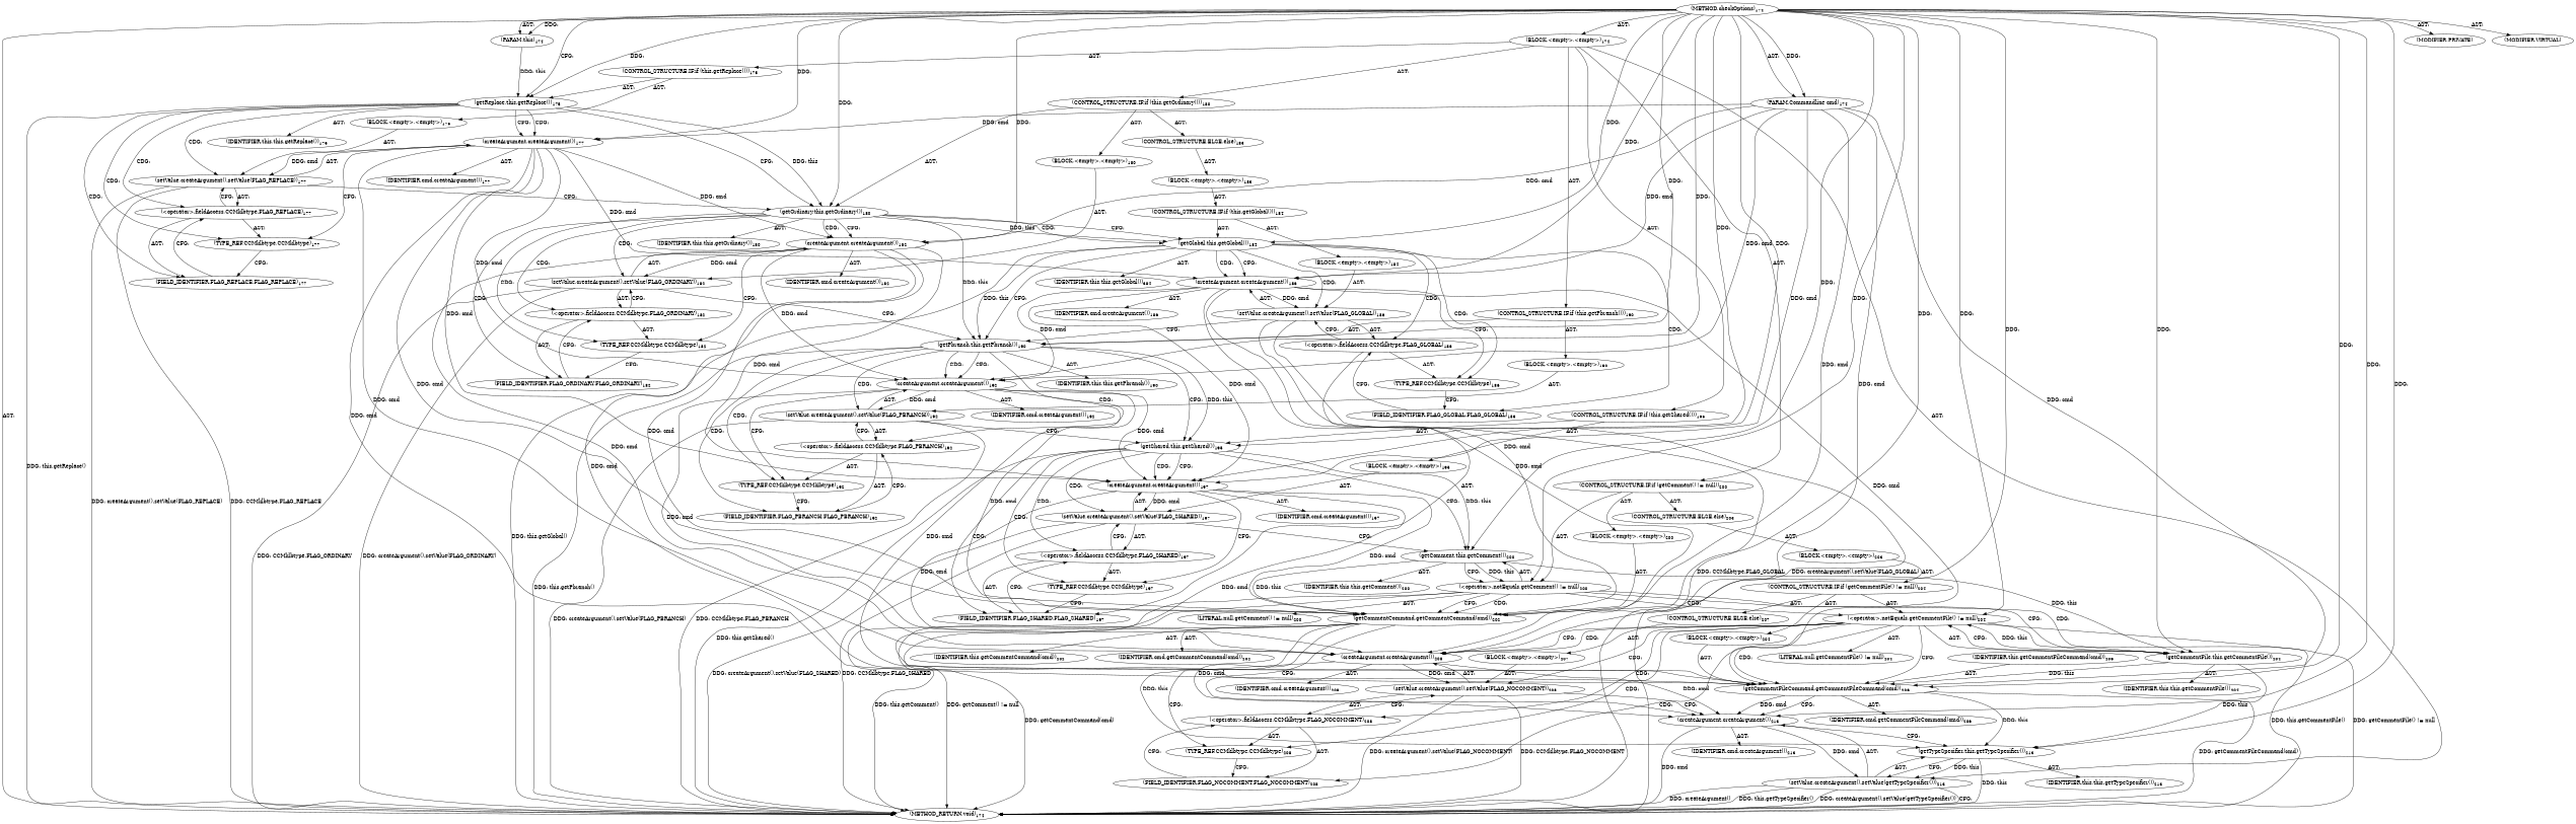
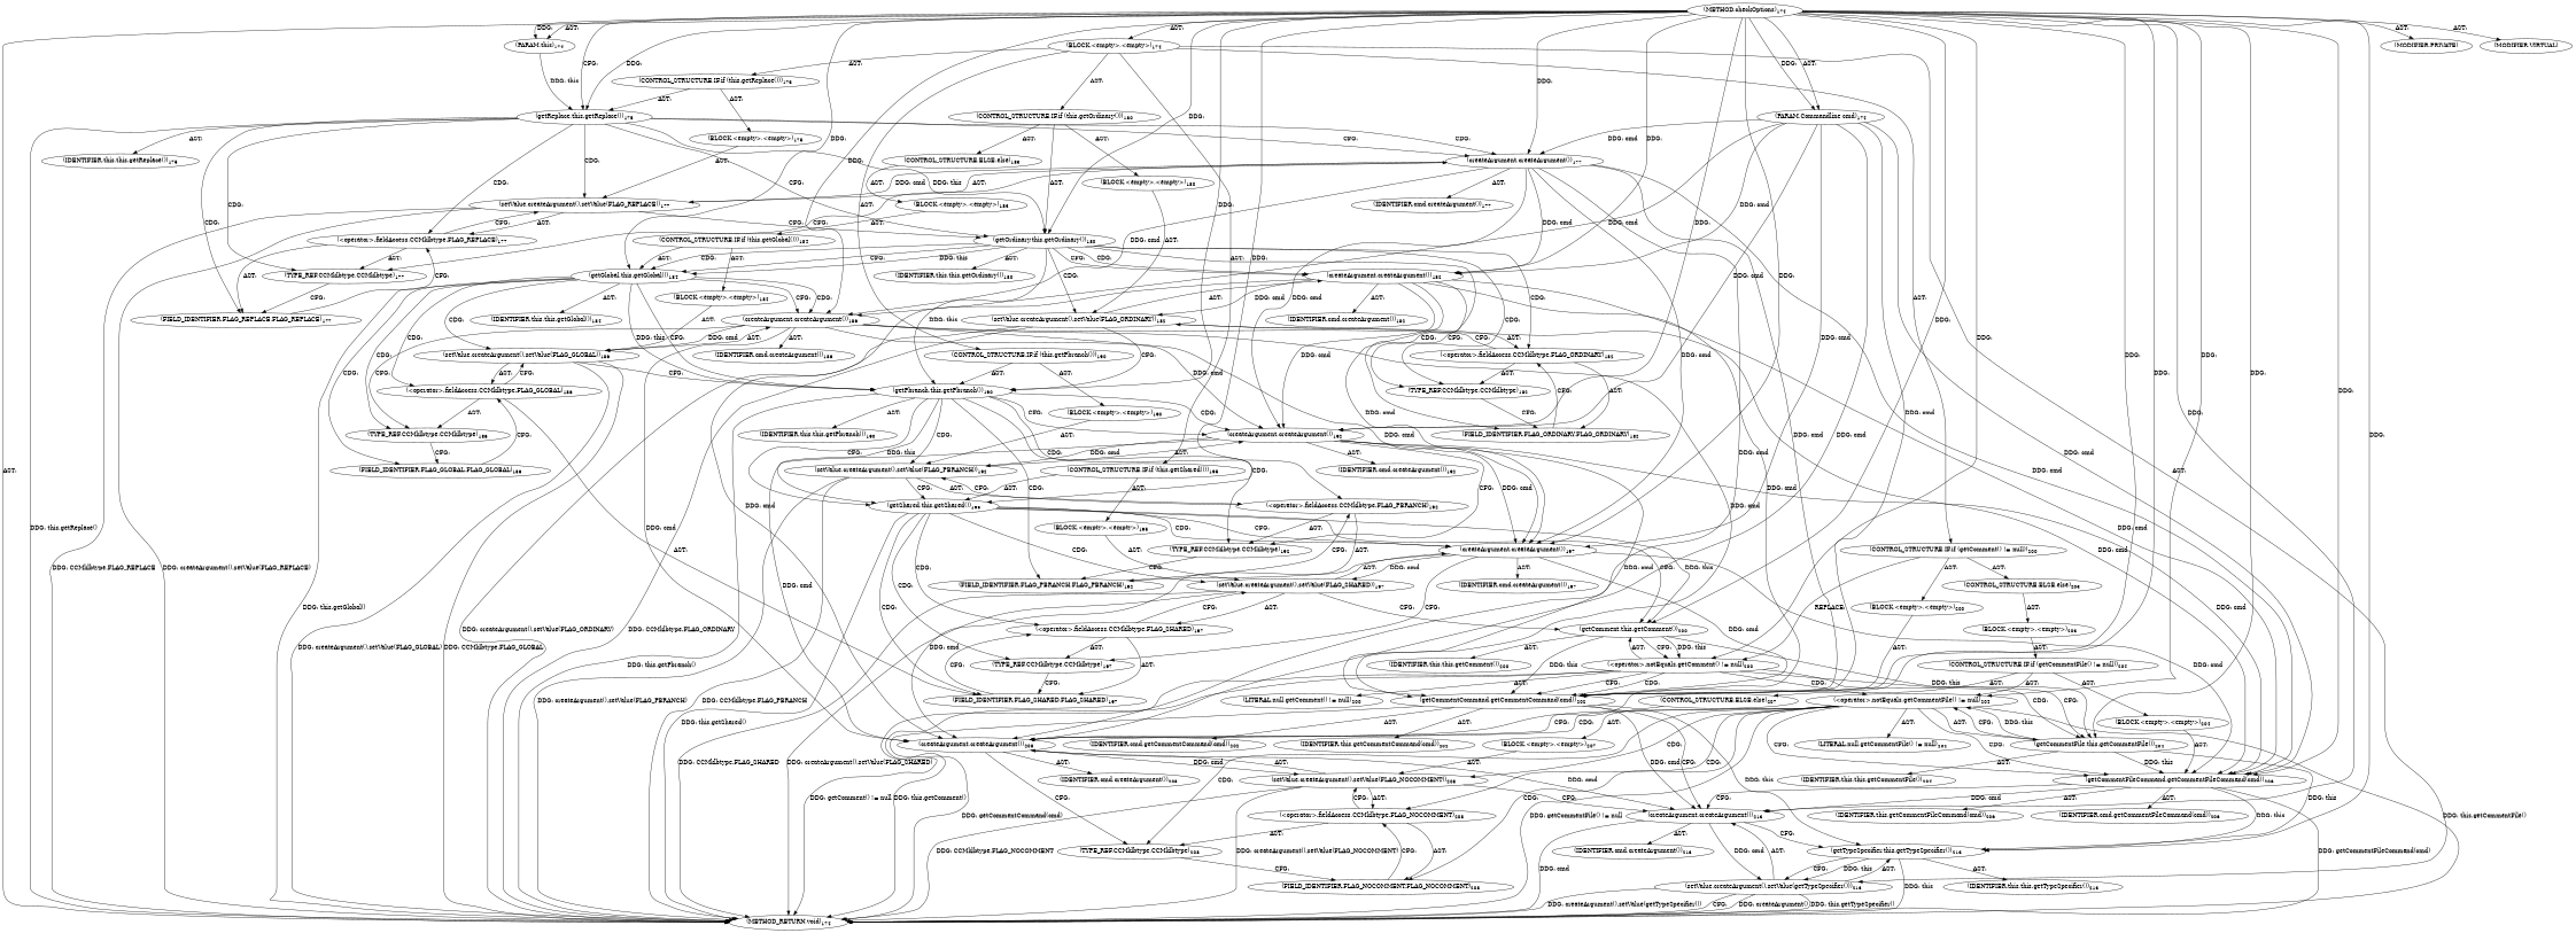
  digraph {
    n1 [label=<(METHOD,checkOptions)<SUB>174</SUB>>]
    n2 [label=<(PARAM,this)<SUB>174</SUB>>]
    n3 [label=<(PARAM,Commandline cmd)<SUB>174</SUB>>]
    n4 [label=<(BLOCK,&lt;empty&gt;,&lt;empty&gt;)<SUB>174</SUB>>]
    n5 [label=<(getReplace,this.getReplace())<SUB>175</SUB>>]
    n6 [label=<(createArgument,createArgument())<SUB>177</SUB>>]
    n7 [label=<(getOrdinary,this.getOrdinary())<SUB>180</SUB>>]
    n8 [label=<(createArgument,createArgument())<SUB>182</SUB>>]
    n9 [label=<(getGlobal,this.getGlobal())<SUB>184</SUB>>]
    n10 [label=<(createArgument,createArgument())<SUB>186</SUB>>]
    n11 [label=<(getPbranch,this.getPbranch())<SUB>190</SUB>>]
    n12 [label=<(createArgument,createArgument())<SUB>192</SUB>>]
    n13 [label=<(getShared,this.getShared())<SUB>195</SUB>>]
    n14 [label=<(createArgument,createArgument())<SUB>197</SUB>>]
    n15 [label=<(&lt;operator&gt;.notEquals,getComment() != null)<SUB>200</SUB>>]
    n16 [label=<(getComment,this.getComment())<SUB>200</SUB>>]
    n17 [label=<(getCommentCommand,getCommentCommand(cmd))<SUB>202</SUB>>]
    n18 [label=<(&lt;operator&gt;.notEquals,getCommentFile() != null)<SUB>204</SUB>>]
    n19 [label=<(getCommentFile,this.getCommentFile())<SUB>204</SUB>>]
    n20 [label=<(getCommentFileCommand,getCommentFileCommand(cmd))<SUB>206</SUB>>]
    n21 [label=<(createArgument,createArgument())<SUB>208</SUB>>]
    n22 [label=<(createArgument,createArgument())<SUB>213</SUB>>]
    n23 [label=<(getTypeSpecifier,this.getTypeSpecifier())<SUB>213</SUB>>]
    n24 [label=<(MODIFIER,PRIVATE)>]
    n25 [label=<(MODIFIER,VIRTUAL)>]
    n26 [label=<(METHOD_RETURN,void)<SUB>174</SUB>>]
    n27 [label=<(CONTROL_STRUCTURE,IF,if (this.getReplace()))<SUB>175</SUB>>]
    n28 [label=<(CONTROL_STRUCTURE,IF,if (this.getOrdinary()))<SUB>180</SUB>>]
    n29 [label=<(CONTROL_STRUCTURE,IF,if (this.getPbranch()))<SUB>190</SUB>>]
    n30 [label=<(CONTROL_STRUCTURE,IF,if (this.getShared()))<SUB>195</SUB>>]
    n31 [label=<(CONTROL_STRUCTURE,IF,if (getComment() != null))<SUB>200</SUB>>]
    n32 [label=<(setValue,createArgument().setValue(getTypeSpecifier()))<SUB>213</SUB>>]
    n33 [label=<(IDENTIFIER,this,this.getReplace())<SUB>175</SUB>>]
    n34 [label=<(setValue,createArgument().setValue(FLAG_REPLACE))<SUB>177</SUB>>]
    n35 [label=<(&lt;operator&gt;.fieldAccess,CCMklbtype.FLAG_REPLACE)<SUB>177</SUB>>]
    n36 [label=<(TYPE_REF,CCMklbtype,CCMklbtype)<SUB>177</SUB>>]
    n37 [label=<(FIELD_IDENTIFIER,FLAG_REPLACE,FLAG_REPLACE)<SUB>177</SUB>>]
    n38 [label=<(IDENTIFIER,cmd,createArgument())<SUB>177</SUB>>]
    n39 [label=<(IDENTIFIER,this,this.getOrdinary())<SUB>180</SUB>>]
    n40 [label=<(setValue,createArgument().setValue(FLAG_ORDINARY))<SUB>182</SUB>>]
    n41 [label=<(&lt;operator&gt;.fieldAccess,CCMklbtype.FLAG_ORDINARY)<SUB>182</SUB>>]
    n42 [label=<(TYPE_REF,CCMklbtype,CCMklbtype)<SUB>182</SUB>>]
    n43 [label=<(FIELD_IDENTIFIER,FLAG_ORDINARY,FLAG_ORDINARY)<SUB>182</SUB>>]
    n44 [label=<(IDENTIFIER,cmd,createArgument())<SUB>182</SUB>>]
-   n45 [label=<(IDENTIFIER,this,this.getGlobal())<SUB>384</SUB>>]
+   n45 [label=<(IDENTIFIER,this,this.getGlobal())<SUB>184</SUB>>]
    n46 [label=<(setValue,createArgument().setValue(FLAG_GLOBAL))<SUB>186</SUB>>]
    n47 [label=<(&lt;operator&gt;.fieldAccess,CCMklbtype.FLAG_GLOBAL)<SUB>186</SUB>>]
    n48 [label=<(TYPE_REF,CCMklbtype,CCMklbtype)<SUB>186</SUB>>]
    n49 [label=<(FIELD_IDENTIFIER,FLAG_GLOBAL,FLAG_GLOBAL)<SUB>186</SUB>>]
    n50 [label=<(IDENTIFIER,cmd,createArgument())<SUB>186</SUB>>]
    n51 [label=<(IDENTIFIER,this,this.getPbranch())<SUB>190</SUB>>]
    n52 [label=<(setValue,createArgument().setValue(FLAG_PBRANCH))<SUB>192</SUB>>]
    n53 [label=<(&lt;operator&gt;.fieldAccess,CCMklbtype.FLAG_PBRANCH)<SUB>192</SUB>>]
    n54 [label=<(TYPE_REF,CCMklbtype,CCMklbtype)<SUB>192</SUB>>]
    n55 [label=<(FIELD_IDENTIFIER,FLAG_PBRANCH,FLAG_PBRANCH)<SUB>192</SUB>>]
    n56 [label=<(IDENTIFIER,cmd,createArgument())<SUB>192</SUB>>]
    n57 [label=<(setValue,createArgument().setValue(FLAG_SHARED))<SUB>197</SUB>>]
    n58 [label=<(&lt;operator&gt;.fieldAccess,CCMklbtype.FLAG_SHARED)<SUB>197</SUB>>]
    n59 [label=<(TYPE_REF,CCMklbtype,CCMklbtype)<SUB>197</SUB>>]
    n60 [label=<(FIELD_IDENTIFIER,FLAG_SHARED,FLAG_SHARED)<SUB>197</SUB>>]
    n61 [label=<(IDENTIFIER,cmd,createArgument())<SUB>197</SUB>>]
    n62 [label=<(LITERAL,null,getComment() != null)<SUB>200</SUB>>]
    n63 [label=<(IDENTIFIER,this,this.getComment())<SUB>200</SUB>>]
    n64 [label=<(IDENTIFIER,this,getCommentCommand(cmd))<SUB>202</SUB>>]
    n65 [label=<(IDENTIFIER,cmd,getCommentCommand(cmd))<SUB>202</SUB>>]
    n66 [label=<(LITERAL,null,getCommentFile() != null)<SUB>204</SUB>>]
    n67 [label=<(setValue,createArgument().setValue(FLAG_NOCOMMENT))<SUB>208</SUB>>]
    n68 [label=<(&lt;operator&gt;.fieldAccess,CCMklbtype.FLAG_NOCOMMENT)<SUB>208</SUB>>]
    n69 [label=<(TYPE_REF,CCMklbtype,CCMklbtype)<SUB>208</SUB>>]
    n70 [label=<(FIELD_IDENTIFIER,FLAG_NOCOMMENT,FLAG_NOCOMMENT)<SUB>208</SUB>>]
    n71 [label=<(IDENTIFIER,this,this.getCommentFile())<SUB>204</SUB>>]
    n72 [label=<(IDENTIFIER,this,getCommentFileCommand(cmd))<SUB>206</SUB>>]
    n73 [label=<(IDENTIFIER,cmd,getCommentFileCommand(cmd))<SUB>206</SUB>>]
    n74 [label=<(IDENTIFIER,cmd,createArgument())<SUB>208</SUB>>]
    n75 [label=<(IDENTIFIER,cmd,createArgument())<SUB>213</SUB>>]
    n76 [label=<(IDENTIFIER,this,this.getTypeSpecifier())<SUB>213</SUB>>]
    n77 [label=<(BLOCK,&lt;empty&gt;,&lt;empty&gt;)<SUB>175</SUB>>]
    n78 [label=<(BLOCK,&lt;empty&gt;,&lt;empty&gt;)<SUB>180</SUB>>]
    n79 [label=<(CONTROL_STRUCTURE,ELSE,else)<SUB>183</SUB>>]
    n80 [label=<(BLOCK,&lt;empty&gt;,&lt;empty&gt;)<SUB>190</SUB>>]
    n81 [label=<(BLOCK,&lt;empty&gt;,&lt;empty&gt;)<SUB>195</SUB>>]
    n82 [label=<(BLOCK,&lt;empty&gt;,&lt;empty&gt;)<SUB>200</SUB>>]
    n83 [label=<(CONTROL_STRUCTURE,ELSE,else)<SUB>203</SUB>>]
    n84 [label=<(BLOCK,&lt;empty&gt;,&lt;empty&gt;)<SUB>183</SUB>>]
    n85 [label=<(CONTROL_STRUCTURE,IF,if (this.getGlobal()))<SUB>184</SUB>>]
    n86 [label=<(BLOCK,&lt;empty&gt;,&lt;empty&gt;)<SUB>184</SUB>>]
    n87 [label=<(BLOCK,&lt;empty&gt;,&lt;empty&gt;)<SUB>203</SUB>>]
    n88 [label=<(CONTROL_STRUCTURE,IF,if (getCommentFile() != null))<SUB>204</SUB>>]
    n89 [label=<(BLOCK,&lt;empty&gt;,&lt;empty&gt;)<SUB>204</SUB>>]
    n90 [label=<(CONTROL_STRUCTURE,ELSE,else)<SUB>207</SUB>>]
    n91 [label=<(BLOCK,&lt;empty&gt;,&lt;empty&gt;)<SUB>207</SUB>>]
    n1 -> n2 [label="AST: "]
    n1 -> n2 [label="DDG: "]
    n1 -> n3 [label="AST: "]
    n1 -> n3 [label="DDG: "]
    n1 -> n4 [label="AST: "]
    n1 -> n5 [label="CFG: "]
    n1 -> n5 [label="DDG: "]
    n1 -> n6 [label="DDG: "]
    n1 -> n7 [label="DDG: "]
    n1 -> n8 [label="DDG: "]
    n1 -> n9 [label="DDG: "]
    n1 -> n10 [label="DDG: "]
    n1 -> n11 [label="DDG: "]
    n1 -> n12 [label="DDG: "]
    n1 -> n13 [label="DDG: "]
    n1 -> n14 [label="DDG: "]
    n1 -> n15 [label="DDG: "]
    n1 -> n16 [label="DDG: "]
    n1 -> n17 [label="DDG: "]
    n1 -> n18 [label="DDG: "]
    n1 -> n19 [label="DDG: "]
    n1 -> n20 [label="DDG: "]
    n1 -> n21 [label="DDG: "]
    n1 -> n22 [label="DDG: "]
    n1 -> n23 [label="DDG: "]
    n1 -> n24 [label="AST: "]
    n1 -> n25 [label="AST: "]
    n1 -> n26 [label="AST: "]
    n2 -> n5 [label="DDG: this"]
    n3 -> n6 [label="DDG: cmd"]
    n3 -> n8 [label="DDG: cmd"]
    n3 -> n10 [label="DDG: cmd"]
    n3 -> n12 [label="DDG: cmd"]
    n3 -> n14 [label="DDG: cmd"]
    n3 -> n17 [label="DDG: cmd"]
    n3 -> n20 [label="DDG: cmd"]
    n3 -> n21 [label="DDG: cmd"]
    n4 -> n27 [label="AST: "]
    n4 -> n28 [label="AST: "]
    n4 -> n29 [label="AST: "]
    n4 -> n30 [label="AST: "]
    n4 -> n31 [label="AST: "]
    n4 -> n32 [label="AST: "]
    n5 -> n6 [label="CFG: "]
    n5 -> n6 [label="CDG: "]
    n5 -> n7 [label="CFG: "]
    n5 -> n7 [label="DDG: this"]
    n5 -> n26 [label="DDG: this.getReplace()"]
    n5 -> n33 [label="AST: "]
    n5 -> n34 [label="CDG: "]
    n5 -> n35 [label="CDG: "]
    n5 -> n36 [label="CDG: "]
    n5 -> n37 [label="CDG: "]
    n6 -> n8 [label="DDG: cmd"]
    n6 -> n10 [label="DDG: cmd"]
    n6 -> n12 [label="DDG: cmd"]
    n6 -> n14 [label="DDG: cmd"]
    n6 -> n17 [label="DDG: cmd"]
    n6 -> n20 [label="DDG: cmd"]
    n6 -> n21 [label="DDG: cmd"]
    n6 -> n34 [label="DDG: cmd"]
    n6 -> n36 [label="CFG: "]
    n6 -> n38 [label="AST: "]
    n7 -> n8 [label="CFG: "]
    n7 -> n8 [label="CDG: "]
    n7 -> n9 [label="CFG: "]
    n7 -> n9 [label="DDG: this"]
    n7 -> n9 [label="CDG: "]
    n7 -> n11 [label="DDG: this"]
    n7 -> n39 [label="AST: "]
    n7 -> n40 [label="CDG: "]
    n7 -> n41 [label="CDG: "]
    n7 -> n42 [label="CDG: "]
    n7 -> n43 [label="CDG: "]
    n8 -> n12 [label="DDG: cmd"]
    n8 -> n14 [label="DDG: cmd"]
    n8 -> n17 [label="DDG: cmd"]
    n8 -> n20 [label="DDG: cmd"]
    n8 -> n21 [label="DDG: cmd"]
    n8 -> n40 [label="DDG: cmd"]
    n8 -> n42 [label="CFG: "]
    n8 -> n44 [label="AST: "]
    n9 -> n10 [label="CFG: "]
    n9 -> n10 [label="CDG: "]
    n9 -> n11 [label="CFG: "]
    n9 -> n11 [label="DDG: this"]
    n9 -> n26 [label="DDG: this.getGlobal()"]
    n9 -> n45 [label="AST: "]
    n9 -> n46 [label="CDG: "]
    n9 -> n47 [label="CDG: "]
    n9 -> n48 [label="CDG: "]
    n9 -> n49 [label="CDG: "]
    n10 -> n12 [label="DDG: cmd"]
    n10 -> n14 [label="DDG: cmd"]
    n10 -> n17 [label="DDG: cmd"]
    n10 -> n20 [label="DDG: cmd"]
    n10 -> n21 [label="DDG: cmd"]
    n10 -> n46 [label="DDG: cmd"]
    n10 -> n48 [label="CFG: "]
    n10 -> n50 [label="AST: "]
    n11 -> n12 [label="CFG: "]
    n11 -> n12 [label="CDG: "]
    n11 -> n13 [label="CFG: "]
    n11 -> n13 [label="DDG: this"]
    n11 -> n26 [label="DDG: this.getPbranch()"]
    n11 -> n51 [label="AST: "]
    n11 -> n52 [label="CDG: "]
    n11 -> n53 [label="CDG: "]
    n11 -> n54 [label="CDG: "]
    n11 -> n55 [label="CDG: "]
    n12 -> n14 [label="DDG: cmd"]
    n12 -> n17 [label="DDG: cmd"]
    n12 -> n20 [label="DDG: cmd"]
    n12 -> n21 [label="DDG: cmd"]
    n12 -> n52 [label="DDG: cmd"]
    n12 -> n54 [label="CFG: "]
    n12 -> n56 [label="AST: "]
    n13 -> n14 [label="CFG: "]
    n13 -> n14 [label="CDG: "]
    n13 -> n16 [label="CFG: "]
    n13 -> n16 [label="DDG: this"]
    n13 -> n26 [label="DDG: this.getShared()"]
    n13 -> n57 [label="CDG: "]
    n13 -> n58 [label="CDG: "]
    n13 -> n59 [label="CDG: "]
    n13 -> n60 [label="CDG: "]
    n14 -> n17 [label="DDG: cmd"]
    n14 -> n20 [label="DDG: cmd"]
    n14 -> n21 [label="DDG: cmd"]
    n14 -> n57 [label="DDG: cmd"]
    n14 -> n59 [label="CFG: "]
    n14 -> n61 [label="AST: "]
    n15 -> n16 [label="AST: "]
    n15 -> n17 [label="CFG: "]
    n15 -> n17 [label="CDG: "]
    n15 -> n18 [label="CDG: "]
    n15 -> n19 [label="CFG: "]
    n15 -> n19 [label="CDG: "]
    n15 -> n26 [label="DDG: this.getComment()"]
    n15 -> n26 [label="DDG: getComment() != null"]
    n15 -> n62 [label="AST: "]
    n16 -> n15 [label="CFG: "]
    n16 -> n15 [label="DDG: this"]
    n16 -> n17 [label="DDG: this"]
    n16 -> n19 [label="DDG: this"]
    n16 -> n63 [label="AST: "]
    n17 -> n22 [label="CFG: "]
    n17 -> n22 [label="DDG: cmd"]
    n17 -> n23 [label="DDG: this"]
    n17 -> n26 [label="DDG: getCommentCommand(cmd)"]
    n17 -> n64 [label="AST: "]
    n17 -> n65 [label="AST: "]
    n18 -> n19 [label="AST: "]
    n18 -> n20 [label="CFG: "]
    n18 -> n20 [label="CDG: "]
    n18 -> n21 [label="CFG: "]
    n18 -> n21 [label="CDG: "]
    n18 -> n26 [label="DDG: this.getCommentFile()"]
    n18 -> n26 [label="DDG: getCommentFile() != null"]
    n18 -> n66 [label="AST: "]
    n18 -> n67 [label="CDG: "]
    n18 -> n68 [label="CDG: "]
    n18 -> n69 [label="CDG: "]
    n18 -> n70 [label="CDG: "]
    n19 -> n18 [label="CFG: "]
    n19 -> n18 [label="DDG: this"]
    n19 -> n20 [label="DDG: this"]
    n19 -> n23 [label="DDG: this"]
    n19 -> n71 [label="AST: "]
    n20 -> n22 [label="CFG: "]
    n20 -> n22 [label="DDG: cmd"]
    n20 -> n23 [label="DDG: this"]
    n20 -> n26 [label="DDG: getCommentFileCommand(cmd)"]
-   n72 -> n20 [label="AST: "]
+   n20 -> n72 [label="AST: "]
    n20 -> n73 [label="AST: "]
    n21 -> n22 [label="DDG: cmd"]
    n21 -> n67 [label="DDG: cmd"]
    n21 -> n69 [label="CFG: "]
    n21 -> n74 [label="AST: "]
    n22 -> n23 [label="CFG: "]
    n22 -> n26 [label="DDG: cmd"]
    n22 -> n32 [label="DDG: cmd"]
    n22 -> n75 [label="AST: "]
    n23 -> n26 [label="DDG: this"]
    n23 -> n32 [label="CFG: "]
    n23 -> n32 [label="DDG: this"]
    n23 -> n76 [label="AST: "]
    n27 -> n5 [label="AST: "]
    n27 -> n77 [label="AST: "]
    n28 -> n7 [label="AST: "]
    n28 -> n78 [label="AST: "]
    n28 -> n79 [label="AST: "]
    n29 -> n11 [label="AST: "]
    n29 -> n80 [label="AST: "]
    n30 -> n13 [label="AST: "]
    n30 -> n81 [label="AST: "]
-   n31 -> n15 [label="AST: "]
+   n31 -> n15 [label="REPLACE: "]
    n31 -> n82 [label="AST: "]
    n31 -> n83 [label="AST: "]
    n32 -> n22 [label="AST: "]
    n32 -> n23 [label="AST: "]
    n32 -> n26 [label="CFG: "]
    n32 -> n26 [label="DDG: createArgument()"]
    n32 -> n26 [label="DDG: this.getTypeSpecifier()"]
    n32 -> n26 [label="DDG: createArgument().setValue(getTypeSpecifier())"]
    n34 -> n6 [label="AST: "]
    n34 -> n7 [label="CFG: "]
    n34 -> n26 [label="DDG: CCMklbtype.FLAG_REPLACE"]
    n34 -> n26 [label="DDG: createArgument().setValue(FLAG_REPLACE)"]
    n34 -> n35 [label="AST: "]
    n35 -> n34 [label="CFG: "]
    n35 -> n36 [label="AST: "]
    n35 -> n37 [label="AST: "]
    n36 -> n37 [label="CFG: "]
    n37 -> n35 [label="CFG: "]
    n40 -> n8 [label="AST: "]
    n40 -> n11 [label="CFG: "]
    n40 -> n26 [label="DDG: CCMklbtype.FLAG_ORDINARY"]
    n40 -> n26 [label="DDG: createArgument().setValue(FLAG_ORDINARY)"]
    n40 -> n41 [label="AST: "]
    n41 -> n40 [label="CFG: "]
    n41 -> n42 [label="AST: "]
    n41 -> n43 [label="AST: "]
    n42 -> n43 [label="CFG: "]
    n43 -> n41 [label="CFG: "]
    n46 -> n10 [label="AST: "]
    n46 -> n11 [label="CFG: "]
    n46 -> n26 [label="DDG: CCMklbtype.FLAG_GLOBAL"]
    n46 -> n26 [label="DDG: createArgument().setValue(FLAG_GLOBAL)"]
    n46 -> n47 [label="AST: "]
    n47 -> n46 [label="CFG: "]
    n47 -> n48 [label="AST: "]
    n47 -> n60 [label="AST: "]
    n48 -> n49 [label="CFG: "]
    n49 -> n47 [label="CFG: "]
    n52 -> n12 [label="AST: "]
    n52 -> n13 [label="CFG: "]
    n52 -> n26 [label="DDG: CCMklbtype.FLAG_PBRANCH"]
    n52 -> n26 [label="DDG: createArgument().setValue(FLAG_PBRANCH)"]
    n52 -> n53 [label="AST: "]
    n53 -> n52 [label="CFG: "]
    n53 -> n54 [label="AST: "]
    n53 -> n55 [label="AST: "]
    n54 -> n55 [label="CFG: "]
    n55 -> n53 [label="CFG: "]
    n57 -> n14 [label="AST: "]
    n57 -> n16 [label="CFG: "]
    n57 -> n26 [label="DDG: CCMklbtype.FLAG_SHARED"]
    n57 -> n26 [label="DDG: createArgument().setValue(FLAG_SHARED)"]
    n57 -> n58 [label="AST: "]
    n58 -> n57 [label="CFG: "]
    n58 -> n59 [label="AST: "]
    n58 -> n60 [label="AST: "]
    n59 -> n60 [label="CFG: "]
    n60 -> n58 [label="CFG: "]
    n67 -> n21 [label="AST: "]
    n67 -> n22 [label="CFG: "]
    n67 -> n26 [label="DDG: CCMklbtype.FLAG_NOCOMMENT"]
    n67 -> n26 [label="DDG: createArgument().setValue(FLAG_NOCOMMENT)"]
    n67 -> n68 [label="AST: "]
    n68 -> n67 [label="CFG: "]
    n68 -> n69 [label="AST: "]
    n68 -> n70 [label="AST: "]
    n69 -> n70 [label="CFG: "]
    n70 -> n68 [label="CFG: "]
    n77 -> n34 [label="AST: "]
    n78 -> n40 [label="AST: "]
    n79 -> n84 [label="AST: "]
    n80 -> n52 [label="AST: "]
    n81 -> n57 [label="AST: "]
    n82 -> n17 [label="AST: "]
    n83 -> n87 [label="AST: "]
    n84 -> n85 [label="AST: "]
    n85 -> n9 [label="AST: "]
    n85 -> n86 [label="AST: "]
    n86 -> n46 [label="AST: "]
    n87 -> n88 [label="AST: "]
    n88 -> n18 [label="AST: "]
    n88 -> n89 [label="AST: "]
    n88 -> n90 [label="AST: "]
    n89 -> n20 [label="AST: "]
    n90 -> n91 [label="AST: "]
    n91 -> n67 [label="AST: "]
  }
